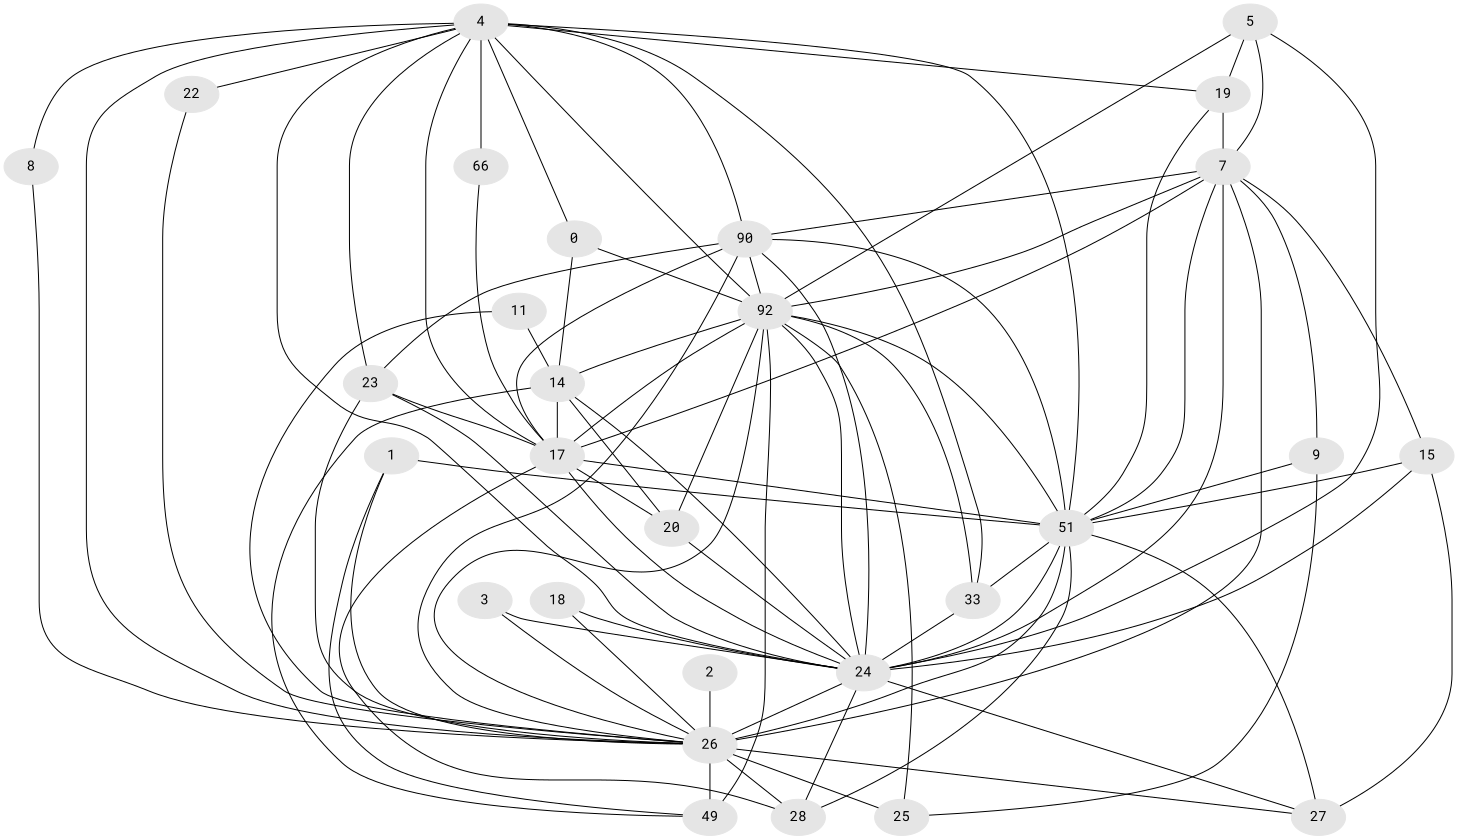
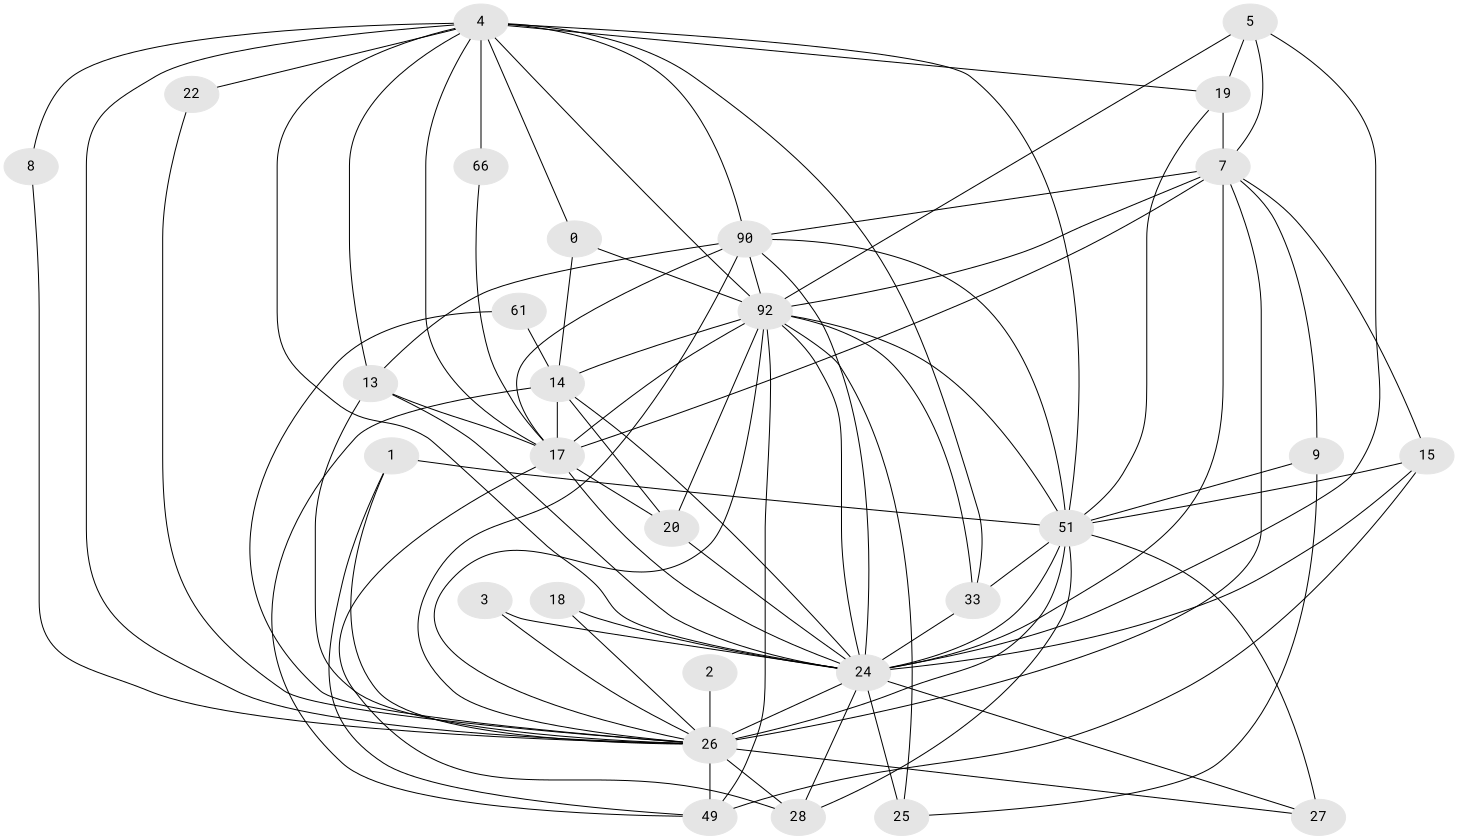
  graph {
    fontname="Roboto Mono"
    node [color=gray90 fontname="Roboto Mono" style=filled]
    edge [fontname="Roboto Mono" weight=1.0]
    n1 [label=51]
    1
    26
    n4 [label=49]
    24
    n6 [label=33]
    28
    27
    2
    3
    25
    4
    n13 [label=0]
    8
    n15 [label=90]
    n16 [label=92]
-   13 [label=23]
+   13
    n18 [label=66]
    17
    19
    22
    14
    7
    9
    15
    20
    5
-   11
+   11 [label=61]
    18
    n1 -- 26 [weight=3.0]
    n1 -- 24 [weight=5.0]
    n1 -- n6 [weight=2.0]
    n1 -- 28
    n1 -- 27
    1 -- n1
    1 -- 26
    1 -- n4
    26 -- n4 [weight=3.0]
    26 -- 28
    26 -- 27
    24 -- 26 [weight=3.0]
    24 -- 28
    24 -- 27
-   26 -- 25 [weight=2.0]
+   24 -- 25 [weight=2.0]
    n6 -- 24
    2 -- 26
    3 -- 26
    3 -- 24
    4 -- n1
    4 -- 26
    4 -- 24 [weight=3.0]
    4 -- n6 [weight=2.0]
    4 -- n13
    4 -- 8
    4 -- n15
    4 -- n16
    4 -- 13
    4 -- n18
    4 -- 17
    4 -- 19 [weight=2.0]
    4 -- 22
    n13 -- n16
    n13 -- 14
    8 -- 26
    n15 -- n1 [weight=2.0]
    n15 -- 26 [weight=2.0]
    n15 -- 24 [weight=2.0]
    n15 -- n16
    n15 -- 13
    n15 -- 17 [weight=3.0]
    n16 -- n1
    n16 -- 26 [weight=2.0]
    n16 -- n4
    n16 -- 24 [weight=4.0]
    n16 -- n6
    n16 -- 25
    n16 -- 17 [weight=4.0]
    n16 -- 14 [weight=2.0]
    n16 -- 20 [weight=2.0]
    13 -- 26
    13 -- 24
    13 -- 17
    n18 -- 17
-   17 -- n1
    17 -- 24 [weight=5.0]
    17 -- 28
    17 -- 20 [weight=2.0]
    19 -- n1
    19 -- 7 [weight=5.0]
    22 -- 26
    14 -- n4
    14 -- 24
    14 -- 17 [weight=2.0]
    14 -- 20
-   7 -- n1 [weight=2.0]
    7 -- 26 [weight=4.0]
    7 -- 24 [weight=7.0]
    7 -- n15 [weight=2.0]
    7 -- n16 [weight=3.0]
    7 -- 17 [weight=2.0]
    7 -- 9
    7 -- 15
    9 -- n1
    9 -- 25
    15 -- n1
-   15 -- 27
+   15 -- n4
    15 -- 24
    20 -- 24
    5 -- 24
    5 -- n16
    5 -- 19
    5 -- 7
    11 -- 26
    11 -- 14
    18 -- 26
    18 -- 24
  }
